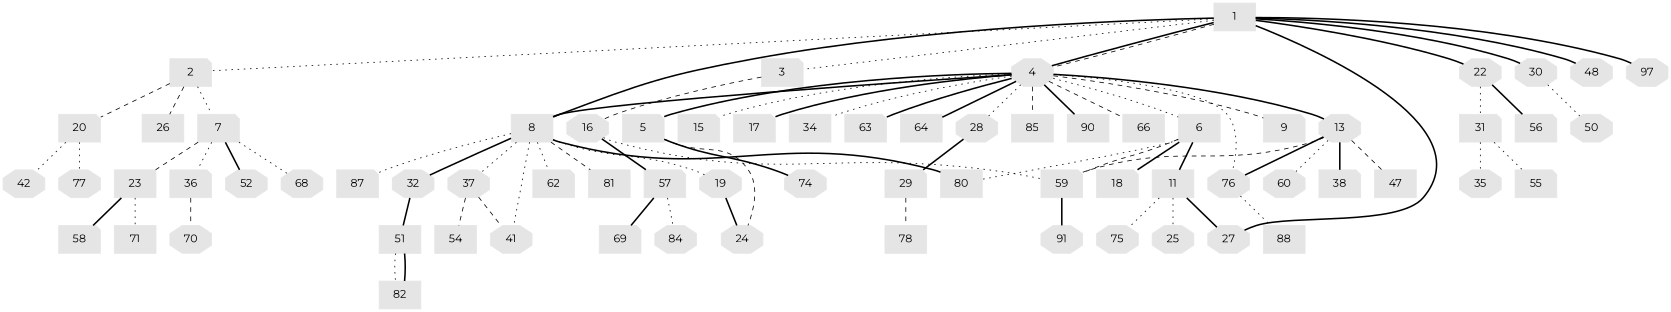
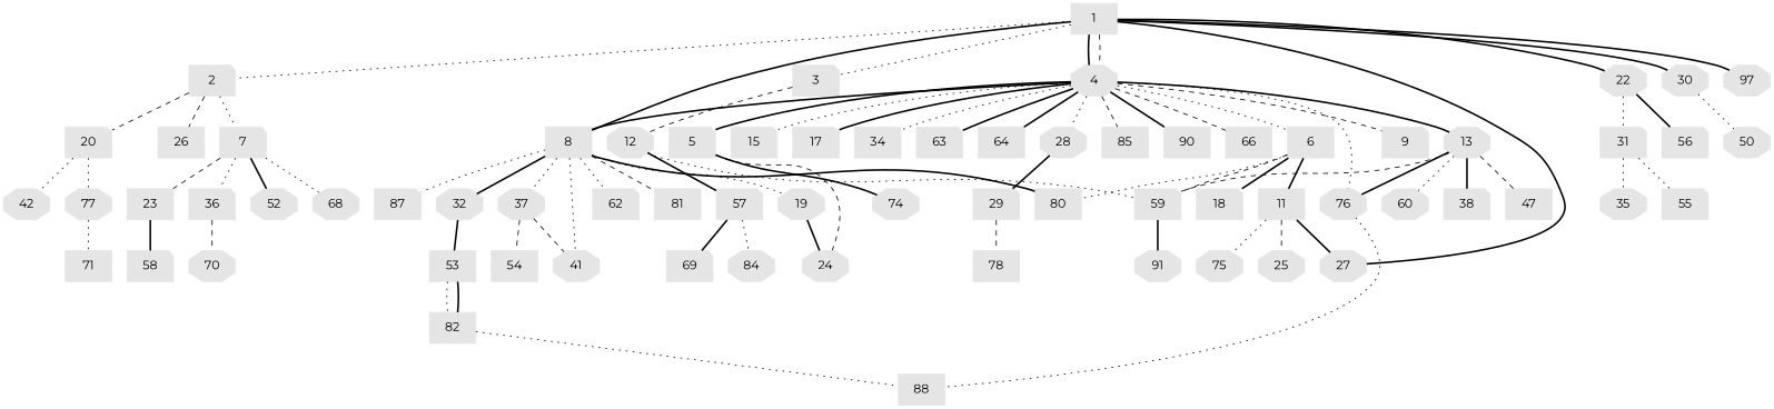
  graph {
    fontname=Montserrat
    node [color=gray90 fontname=Montserrat shape=octagon style=filled]
    edge [fontname=Montserrat style=bold]
    1 [shape=box super="+10"]
    2 [shape=note]
    3 [shape=note]
    4 [super="+16"]
    8 [shape=box super="+21"]
    22
    27
    30 [super="+45"]
-   48
    97
    7 [shape=note super="+89"]
    20 [shape=note super="+40"]
    26 [shape=box super="+39"]
-   12 [super="+65" label=16]
+   12 [super="+65"]
    5 [shape=note super="+44"]
    6 [shape=box super="+66"]
    9 [shape=note]
    13 [super="+92"]
    15 [shape=note]
    17 [shape=note]
    28
    34 [shape=box super="+46"]
    63 [shape=note]
    64 [shape=box]
    76
    85 [shape=box]
    90 [shape=box]
    n28 [label=66 shape=box]
    80 [shape=box super="+86"]
    19 [super="+98"]
    32 [super="+43"]
    37 [super="+49"]
    41 [super="+95"]
    62 [shape=note]
    81 [shape=box]
    87 [shape=note]
    31 [shape=note super="+61"]
    56 [shape=note super="+67"]
    50
    23 [shape=box super="+72"]
    36 [shape=note super="+93"]
    52
    68
    42
    77
    59 [shape=note super="+73"]
    57 [shape=note super="+94"]
    24
    74
    11 [shape=box super="+14"]
    18 [shape=note]
    38 [shape=note super="+51"]
    47 [shape=box super="+79"]
    60
    29 [shape=note super="+33"]
    88 [shape=box]
    25
    75
    91
    58 [shape=note]
    71 [shape=box]
    70
-   53 [shape=box label=51]
+   53 [shape=box]
    54 [shape=box]
    69 [shape=note]
    84
    35
    55 [shape=note]
    78 [shape=box]
    82 [shape=box super="+83"]
    1 -- 2 [style=dotted]
    1 -- 3 [style=dotted]
    1 -- 4
    1 -- 4 [style=dashed]
    1 -- 8
    1 -- 22
    1 -- 27
    1 -- 30
-   1 -- 48
    1 -- 97
    2 -- 7 [style=dotted]
    2 -- 20 [style=dashed]
    2 -- 26 [style=dashed]
    3 -- 12 [style=dashed]
    4 -- 8
    4 -- 5
    4 -- 6 [style=dotted]
    4 -- 9 [style=dashed]
    4 -- 13
    4 -- 15 [style=dotted]
    4 -- 17
    4 -- 28 [style=dotted]
    4 -- 34 [style=dotted]
    4 -- 63
    4 -- 64
    4 -- 76 [style=dotted]
    4 -- 85 [style=dashed]
    4 -- 90
    4 -- n28 [style=dashed]
    8 -- 80 [weight=2]
    8 -- 19 [style=dotted]
    8 -- 32
    8 -- 37 [style=dotted]
    8 -- 41 [style=dotted weight=2]
    8 -- 62 [style=dotted]
    8 -- 81 [style=dashed]
    8 -- 87 [style=dotted]
    22 -- 31 [style=dotted]
    22 -- 56
    30 -- 50 [style=dotted]
    7 -- 23 [style=dashed]
    7 -- 36 [style=dotted]
    7 -- 52
    7 -- 68 [style=dotted]
    20 -- 42 [style=dotted]
    20 -- 77 [style=dotted]
    12 -- 59 [style=dotted]
    12 -- 57
    5 -- 24 [style=dashed]
    5 -- 74
    6 -- 80 [style=dotted]
    6 -- 59 [style=dashed]
    6 -- 11
    6 -- 18
    13 -- 76
    13 -- 59 [style=dashed]
    13 -- 38
    13 -- 47 [style=dashed]
    13 -- 60 [style=dotted]
    28 -- 29
    76 -- 88 [style=dotted]
    19 -- 24
    32 -- 53
    37 -- 41 [style=dashed]
    37 -- 54 [style=dashed]
    31 -- 35 [style=dotted]
    31 -- 55 [style=dotted]
    23 -- 58
-   23 -- 71 [style=dotted]
+   77 -- 71 [style=dotted]
    36 -- 70 [style=dashed]
    59 -- 91
    57 -- 69
    57 -- 84 [style=dotted]
    11 -- 27
-   11 -- 25 [style=dotted]
+   11 -- 25 [style=dashed]
    11 -- 75 [style=dotted]
    29 -- 78 [style=dashed]
    53 -- 82 [style=dotted]
    53 -- 82
+   82 -- 88 [style=dotted]
  }
